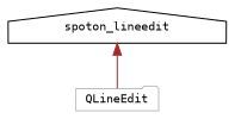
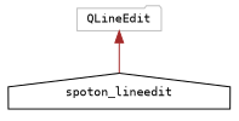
  digraph {
    rankdir=TB
    fontname="DejaVu Sans Mono"
    node [fillcolor=white fontname="DejaVu Sans Mono" fontsize=10 style=filled]
    n1 [color=grey75 height=0.2 label=QLineEdit shape=folder width=0.4]
    n2 [color=black height=0.2 label=spoton_lineedit shape=house width=0.4]
-   n2 -> n1 [color=brown dir=back fontname="DejaVu Sans Mono" fontsize=10 labelfontname=Helvetica labelfontsize=10 style=solid]
+   n1 -> n2 [color=brown dir=back fontname="DejaVu Sans Mono" fontsize=10 labelfontname=Helvetica labelfontsize=10 style=solid]
  }
